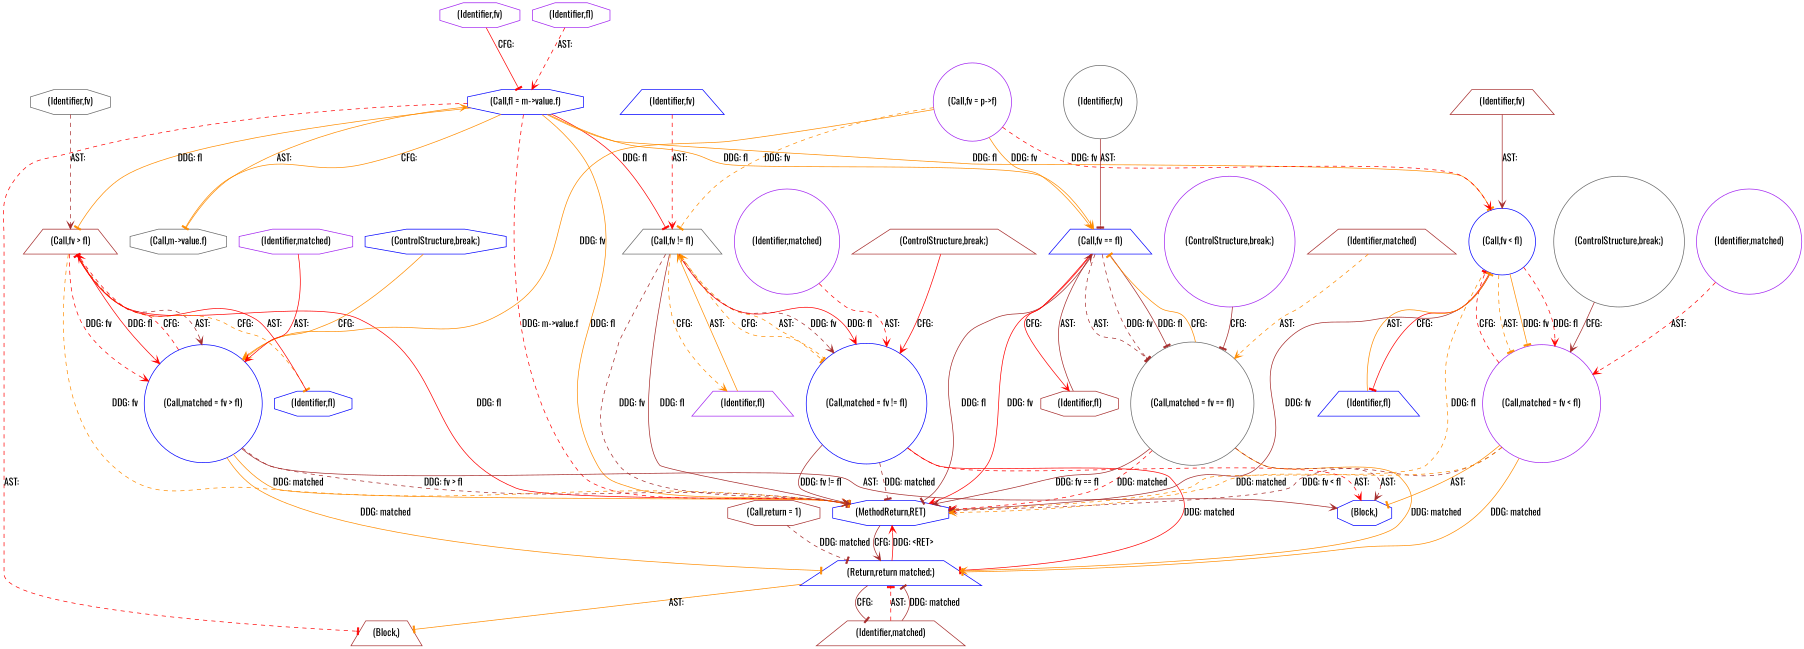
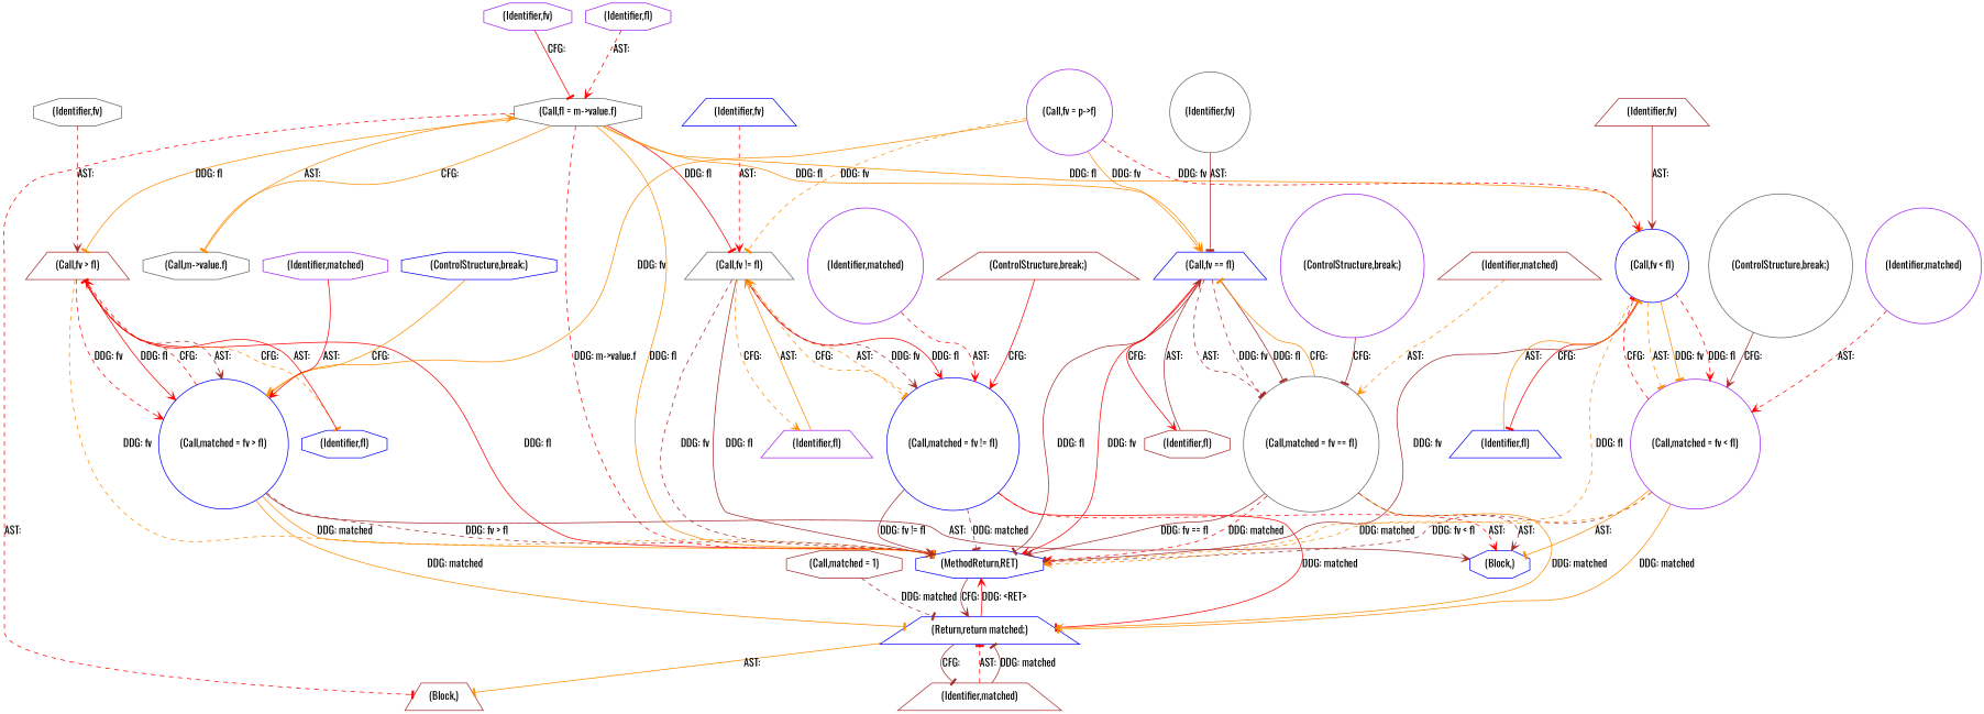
  digraph {
    fontname=Oswald
    node [color=blue fontname=Oswald shape=octagon]
    edge [arrowhead=vee color=darkorange fontname=Oswald style=solid]
-   n1 [label="(Call,fl = m->value.f)"]
+   n1 [color=gray40 label="(Call,fl = m->value.f)"]
    n2 [color=gray40 label="(Call,fv != fl)" shape=trapezium]
    n3 [label="(Call,fv == fl)" shape=trapezium]
    n4 [color=brown label="(Call,fv > fl)" shape=trapezium]
    n5 [label="(Call,fv < fl)" shape=circle]
    n6 [color=brown label="(Block,)" shape=trapezium]
    n7 [color=gray40 label="(Call,m->value.f)"]
    n8 [label="(MethodReturn,RET)"]
    n9 [label="(Call,matched = fv != fl)" shape=circle]
    n10 [color=purple label="(Identifier,fl)" shape=trapezium]
    n11 [color=gray40 label="(Call,matched = fv == fl)" shape=circle]
    n12 [color=brown label="(Identifier,fl)"]
    n13 [label="(Call,matched = fv > fl)" shape=circle]
    n14 [label="(Identifier,fl)"]
    n15 [color=purple label="(Call,matched = fv < fl)" shape=circle]
    n16 [label="(Identifier,fl)" shape=trapezium]
    n17 [label="(Return,return matched;)" shape=trapezium]
    n18 [label="(Block,)"]
    n19 [color=brown label="(Identifier,matched)" shape=trapezium]
    n20 [label="(Identifier,fv)" shape=trapezium]
    n21 [color=purple label="(Call,fv = p->f)" shape=circle]
    n22 [color=gray40 label="(Identifier,fv)" shape=circle]
    n23 [color=purple label="(Identifier,fv)"]
    n24 [color=purple label="(Identifier,fl)"]
    n25 [color=purple label="(ControlStructure,break;)" shape=circle]
    n26 [color=brown label="(Identifier,fv)" shape=trapezium]
    n27 [label="(ControlStructure,break;)"]
    n28 [color=brown label="(Identifier,matched)" shape=trapezium]
    n29 [color=purple label="(Identifier,matched)"]
    n30 [color=purple label="(Identifier,matched)" shape=circle]
    n31 [color=brown label="(ControlStructure,break;)" shape=trapezium]
-   n32 [color=brown label="(Call,return = 1)"]
+   n32 [color=brown label="(Call,matched = 1)"]
    n33 [color=gray40 label="(ControlStructure,break;)" shape=circle]
    n34 [color=purple label="(Identifier,matched)" shape=circle]
    n35 [color=gray40 label="(Identifier,fv)"]
    n1 -> n2 [arrowhead=tee color=red label="DDG: fl"]
    n1 -> n3 [label="DDG: fl"]
    n1 -> n4 [arrowhead=tee label="DDG: fl"]
    n1 -> n5 [arrowhead=tee label="DDG: fl"]
    n1 -> n6 [arrowhead=tee color=red label="AST: " style=dashed]
    n1 -> n7 [arrowhead=tee label="CFG: "]
    n1 -> n8 [label="DDG: fl"]
    n1 -> n8 [color=red label="DDG: m->value.f" style=dashed]
    n2 -> n8 [arrowhead=tee color=brown label="DDG: fl"]
    n2 -> n8 [color=brown label="DDG: fv" style=dashed]
    n2 -> n9 [arrowhead=tee label="AST: " style=dashed]
    n2 -> n9 [color=brown label="DDG: fv" style=dashed]
    n2 -> n9 [color=red label="DDG: fl"]
    n2 -> n10 [label="CFG: " style=dashed]
    n3 -> n8 [arrowhead=tee color=brown label="DDG: fl"]
    n3 -> n8 [color=red label="DDG: fv"]
    n3 -> n11 [arrowhead=tee color=brown label="AST: " style=dashed]
    n3 -> n11 [arrowhead=tee color=brown label="DDG: fv" style=dashed]
    n3 -> n11 [arrowhead=tee color=brown label="DDG: fl"]
    n3 -> n12 [color=red label="CFG: "]
    n4 -> n8 [label="DDG: fv" style=dashed]
    n4 -> n8 [arrowhead=tee color=red label="DDG: fl"]
    n4 -> n13 [color=brown label="AST: " style=dashed]
    n4 -> n13 [color=red label="DDG: fv" style=dashed]
    n4 -> n13 [color=red label="DDG: fl"]
    n4 -> n14 [arrowhead=tee label="CFG: " style=dashed]
    n5 -> n8 [arrowhead=tee label="DDG: fl" style=dashed]
    n5 -> n8 [arrowhead=tee color=brown label="DDG: fv"]
    n5 -> n15 [arrowhead=tee label="AST: " style=dashed]
    n5 -> n15 [arrowhead=tee label="DDG: fv"]
    n5 -> n15 [color=red label="DDG: fl" style=dashed]
    n5 -> n16 [arrowhead=tee color=red label="CFG: "]
    n7 -> n1 [label="AST: "]
    n8 -> n17 [color=brown label="CFG: "]
    n9 -> n2 [label="CFG: " style=dashed]
    n9 -> n8 [arrowhead=tee color=brown label="DDG: fv != fl"]
    n9 -> n8 [arrowhead=tee color=brown label="DDG: matched" style=dashed]
    n9 -> n17 [arrowhead=tee color=red label="DDG: matched"]
    n9 -> n18 [color=red label="AST: " style=dashed]
    n10 -> n2 [label="AST: "]
    n11 -> n3 [arrowhead=tee label="CFG: "]
    n11 -> n8 [color=brown label="DDG: fv == fl"]
    n11 -> n8 [color=red label="DDG: matched" style=dashed]
    n11 -> n17 [label="DDG: matched"]
    n11 -> n18 [color=brown label="AST: " style=dashed]
    n12 -> n3 [color=brown label="AST: "]
    n13 -> n4 [color=red label="CFG: " style=dashed]
    n13 -> n8 [arrowhead=tee label="DDG: matched"]
    n13 -> n8 [color=brown label="DDG: fv > fl" style=dashed]
    n13 -> n17 [arrowhead=tee label="DDG: matched"]
    n13 -> n18 [color=brown label="AST: "]
    n14 -> n4 [arrowhead=tee color=red label="AST: "]
    n15 -> n5 [arrowhead=tee color=red label="CFG: " style=dashed]
    n15 -> n8 [color=brown label="DDG: fv < fl" style=dashed]
    n15 -> n8 [label="DDG: matched" style=dashed]
    n15 -> n17 [arrowhead=tee label="DDG: matched"]
    n15 -> n18 [arrowhead=tee label="AST: "]
    n16 -> n5 [arrowhead=tee label="AST: "]
    n17 -> n6 [arrowhead=tee label="AST: "]
    n17 -> n8 [color=red label="DDG: <RET>"]
    n17 -> n19 [arrowhead=tee color=brown label="CFG: "]
    n19 -> n17 [arrowhead=tee color=red label="AST: " style=dashed]
    n19 -> n17 [arrowhead=tee color=brown label="DDG: matched"]
    n20 -> n2 [color=red label="AST: " style=dashed]
    n21 -> n2 [arrowhead=tee label="DDG: fv" style=dashed]
    n21 -> n3 [label="DDG: fv"]
    n21 -> n5 [color=red label="DDG: fv" style=dashed]
    n21 -> n13 [label="DDG: fv"]
    n22 -> n3 [arrowhead=tee color=brown label="AST: "]
    n23 -> n1 [arrowhead=tee color=red label="CFG: "]
    n24 -> n1 [color=red label="AST: " style=dashed]
    n25 -> n11 [arrowhead=tee color=brown label="CFG: "]
    n26 -> n5 [color=brown label="AST: "]
    n27 -> n13 [label="CFG: "]
    n28 -> n11 [label="AST: " style=dashed]
    n29 -> n13 [color=red label="AST: "]
    n30 -> n9 [color=red label="AST: " style=dashed]
    n31 -> n9 [color=red label="CFG: "]
    n32 -> n17 [arrowhead=tee color=brown label="DDG: matched" style=dashed]
    n33 -> n15 [color=brown label="CFG: "]
    n34 -> n15 [color=red label="AST: " style=dashed]
    n35 -> n4 [color=brown label="AST: " style=dashed]
  }
